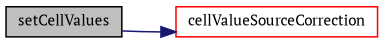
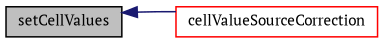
  digraph {
    rankdir=LR
    fontname="PT Serif"
    node [fontname="PT Serif" fontsize=10 shape=record]
    n1 [color=black fillcolor=grey75 fontcolor=black height=0.2 label=setCellValues style=filled width=0.4]
    n2 [color=red height=0.2 label=cellValueSourceCorrection width=0.4]
-   n1 -> n2 [color=midnightblue fontname="PT Serif" fontsize=10 labelfontname=Helvetica labelfontsize=10 style=solid]
+   n2 -> n1 [color=midnightblue fontname="PT Serif" fontsize=10 labelfontname=Helvetica labelfontsize=10 style=solid]
  }
